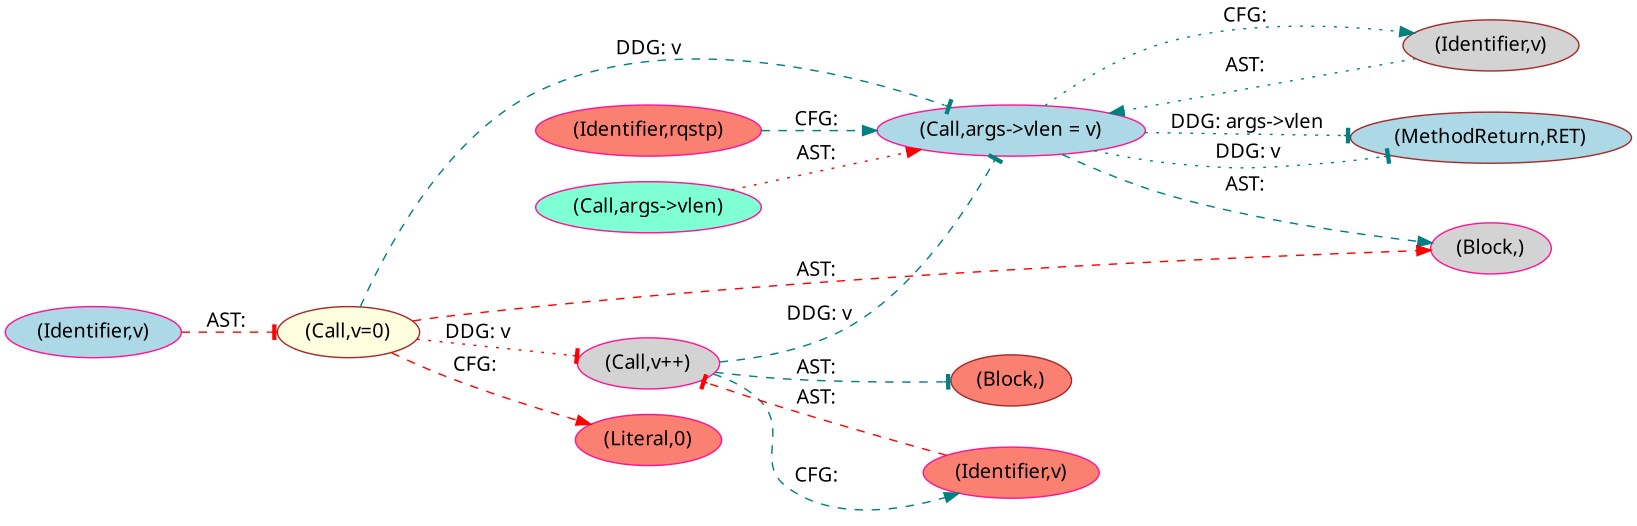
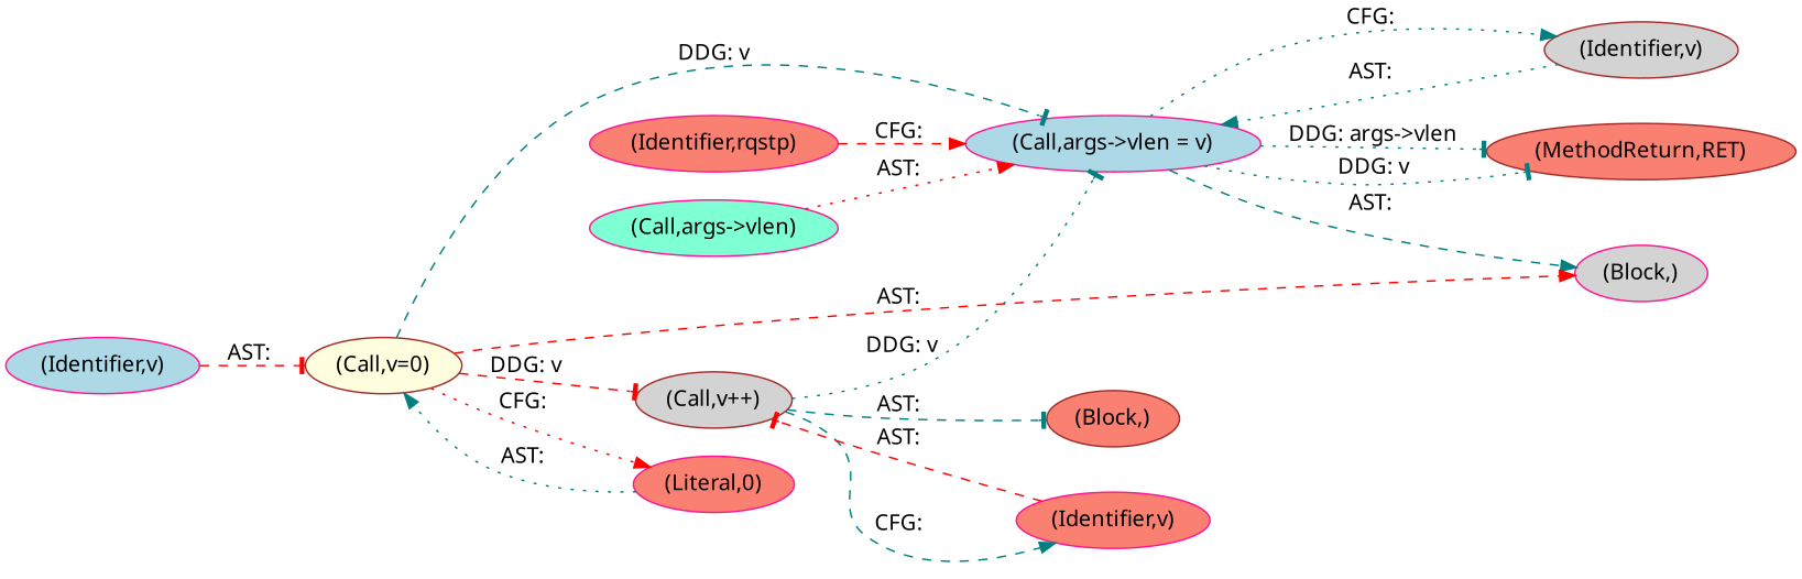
  digraph {
    fontname="Noto Sans"
    rankdir=LR
    node [color=deeppink fillcolor=salmon fontname="Noto Sans" style=filled]
    edge [arrowhead=normal color=teal fontname="Noto Sans" style=dashed]
    n1 [fillcolor=lightblue label="(Call,args->vlen = v)"]
    n2 [color=brown fillcolor=lightgrey label="(Identifier,v)"]
-   n3 [color=brown fillcolor=lightblue label="(MethodReturn,RET)"]
+   n3 [color=brown label="(MethodReturn,RET)"]
    n4 [fillcolor=lightgrey label="(Block,)"]
-   n5 [fillcolor=lightgrey label="(Call,v++)"]
+   n5 [color=brown fillcolor=lightgrey label="(Call,v++)"]
    n6 [color=brown label="(Block,)"]
    n7 [label="(Identifier,v)"]
    n8 [color=brown fillcolor=lightyellow label="(Call,v=0)"]
    n9 [label="(Literal,0)"]
    n10 [label="(Identifier,rqstp)"]
    n11 [fillcolor=aquamarine label="(Call,args->vlen)"]
    n12 [fillcolor=lightblue label="(Identifier,v)"]
    n1 -> n2 [label="CFG: " style=dotted]
    n1 -> n3 [arrowhead=tee label="DDG: args->vlen" style=dotted]
    n1 -> n3 [arrowhead=tee label="DDG: v" style=dotted]
    n1 -> n4 [label="AST: "]
    n2 -> n1 [label="AST: " style=dotted]
-   n5 -> n1 [arrowhead=tee label="DDG: v"]
+   n5 -> n1 [arrowhead=tee label="DDG: v" style=dotted]
    n5 -> n6 [arrowhead=tee label="AST: "]
    n5 -> n7 [label="CFG: "]
    n7 -> n5 [arrowhead=tee color=red label="AST: "]
    n8 -> n1 [arrowhead=tee label="DDG: v"]
    n8 -> n4 [color=red label="AST: "]
-   n8 -> n5 [arrowhead=tee color=red label="DDG: v" style=dotted]
-   n8 -> n9 [color=red label="CFG: "]
-   n10 -> n1 [label="CFG: "]
+   n8 -> n5 [arrowhead=tee color=red label="DDG: v"]
+   n8 -> n9 [color=red label="CFG: " style=dotted]
+   n9 -> n8 [label="AST: " style=dotted]
+   n10 -> n1 [color=red label="CFG: "]
    n11 -> n1 [color=red label="AST: " style=dotted]
    n12 -> n8 [arrowhead=tee color=red label="AST: "]
  }
